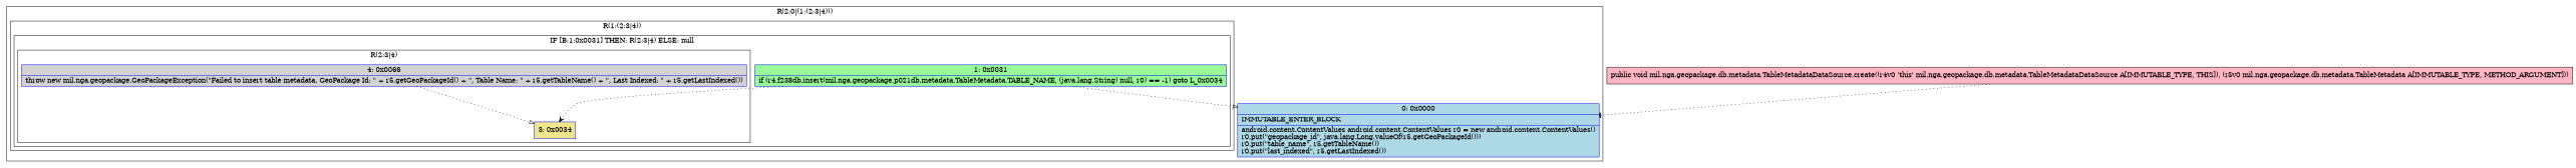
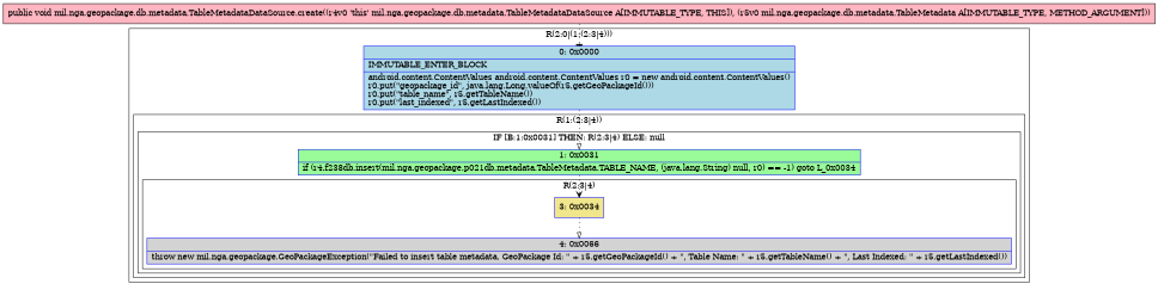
  digraph {
    node [color=blue shape=record style=filled]
    edge [arrowhead=onormal style=dotted]
    n1 [fillcolor=khaki label="{3\:\ 0x0034}"]
    n2 [fillcolor=lightgrey label="{4\:\ 0x0066|throw new mil.nga.geopackage.GeoPackageException(\"Failed to insert table metadata. GeoPackage Id: \" + r5.getGeoPackageId() + \", Table Name: \" + r5.getTableName() + \", Last Indexed: \" + r5.getLastIndexed())\l}"]
    n3 [fillcolor=palegreen label="{1\:\ 0x0031|if (r4.f238db.insert(mil.nga.geopackage.p021db.metadata.TableMetadata.TABLE_NAME, (java.lang.String) null, r0) == \-1) goto L_0x0034\l}"]
    n4 [fillcolor=lightblue label="{0\:\ 0x0000|IMMUTABLE_ENTER_BLOCK\l|android.content.ContentValues android.content.ContentValues r0 = new android.content.ContentValues()\lr0.put(\"geopackage_id\", java.lang.Long.valueOf(r5.getGeoPackageId()))\lr0.put(\"table_name\", r5.getTableName())\lr0.put(\"last_indexed\", r5.getLastIndexed())\l}"]
    n5 [fillcolor=lightpink label="{public void mil.nga.geopackage.db.metadata.TableMetadataDataSource.create((r4v0 'this' mil.nga.geopackage.db.metadata.TableMetadataDataSource A[IMMUTABLE_TYPE, THIS]), (r5v0 mil.nga.geopackage.db.metadata.TableMetadata A[IMMUTABLE_TYPE, METHOD_ARGUMENT])) }" color=""]
    subgraph cluster_1 {
      label="R(2:0|(1:(2:3|4)))"
      n4
      subgraph cluster_2 {
        label="R(1:(2:3|4))"
        subgraph cluster_3 {
          label="IF [B:1:0x0031] THEN: R(2:3|4) ELSE: null"
          n3
          subgraph cluster_4 {
            label="R(2:3|4)"
            n1
            n2
          }
        }
      }
    }
-   n2 -> n1
+   n1 -> n2
    n3 -> n1 [arrowhead=vee]
-   n3 -> n4
+   n4 -> n3
    n5 -> n4 [arrowhead=tee]
  }
